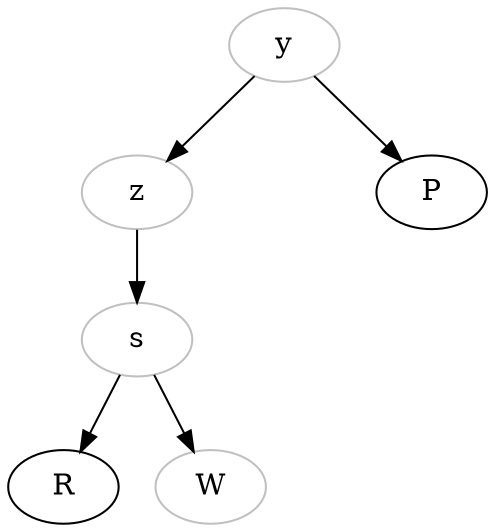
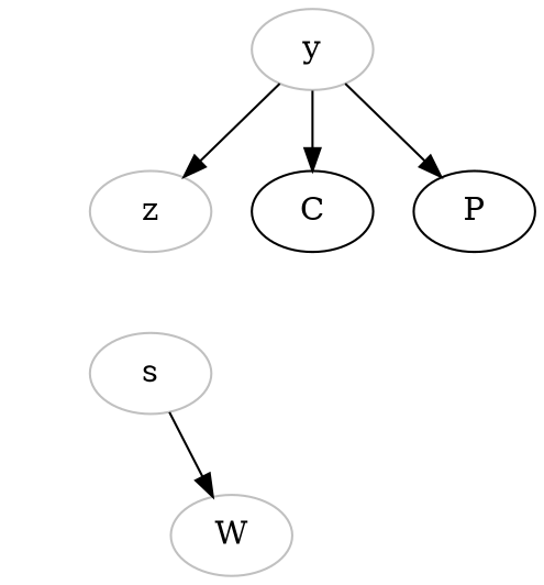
  digraph {
    node [color=grey]
    y
    z
+   C [color=""]
    P [color=""]
    s
-   R [color=""]
    W
    y -> z
+   y -> C
    y -> P
-   z -> s
-   s -> R
    s -> W
  }
